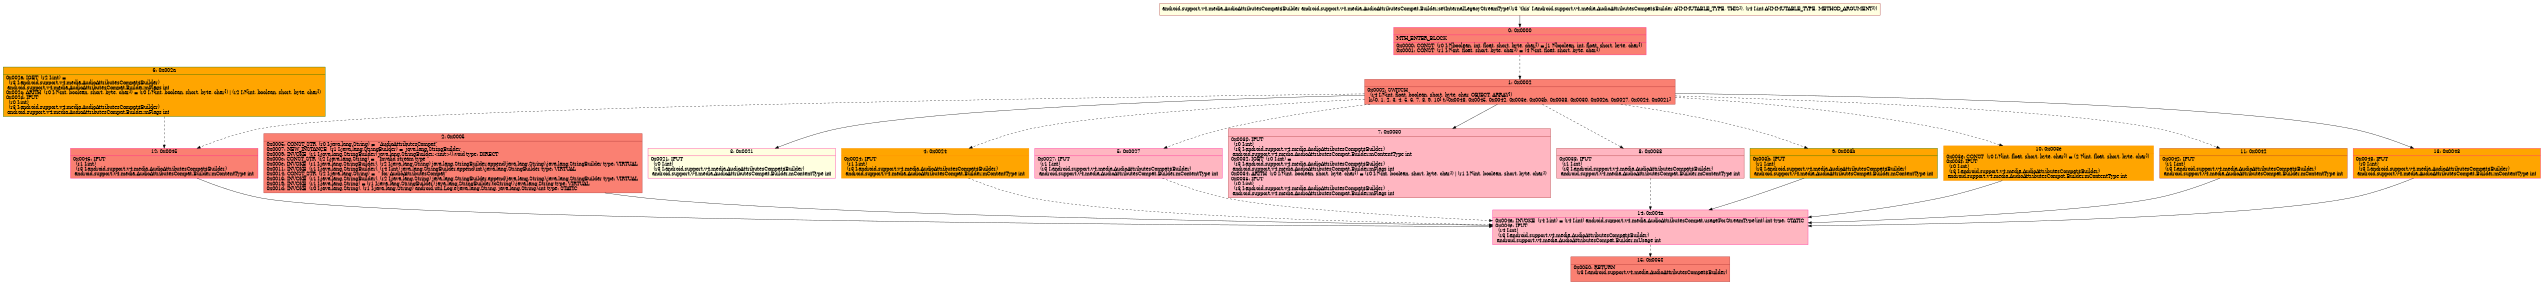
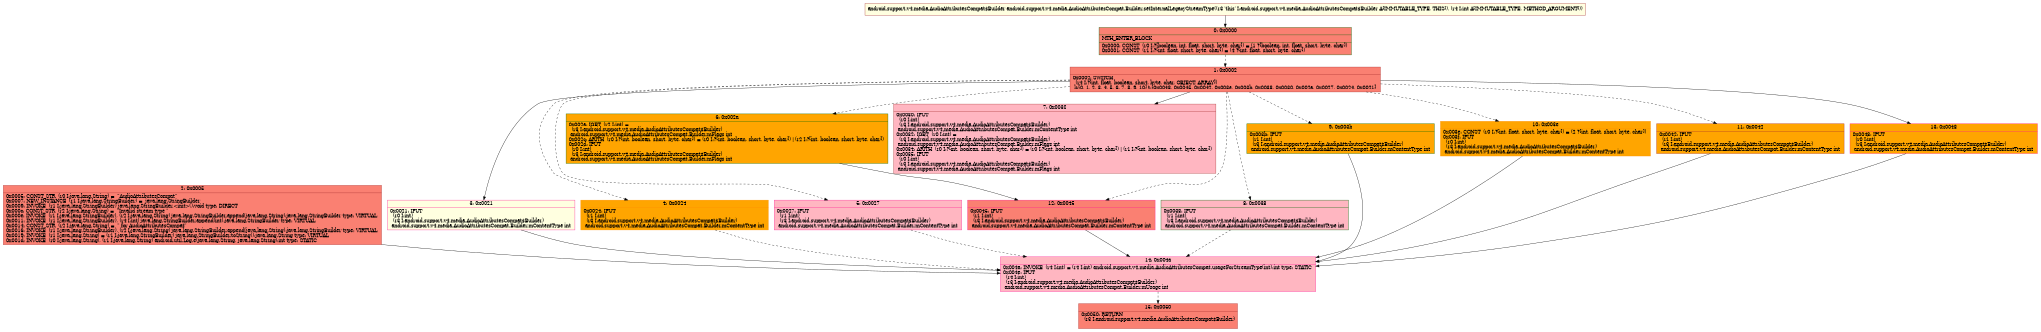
  digraph {
    node [color=brown fillcolor=orange shape=record style=filled]
    edge [style=dashed]
-   n1 [color=deeppink fillcolor=salmon label="{0\:\ 0x0000|MTH_ENTER_BLOCK\l|0x0000: CONST  (r0 I:?[boolean, int, float, short, byte, char]) = (1 ?[boolean, int, float, short, byte, char]) \l0x0001: CONST  (r1 I:?[int, float, short, byte, char]) = (4 ?[int, float, short, byte, char]) \l}"]
+   n1 [color=darkgreen fillcolor=salmon label="{0\:\ 0x0000|MTH_ENTER_BLOCK\l|0x0000: CONST  (r0 I:?[boolean, int, float, short, byte, char]) = (1 ?[boolean, int, float, short, byte, char]) \l0x0001: CONST  (r1 I:?[int, float, short, byte, char]) = (4 ?[int, float, short, byte, char]) \l}"]
    n2 [fillcolor=salmon label="{1\:\ 0x0002|0x0002: SWITCH  \l  (r4 I:?[int, float, boolean, short, byte, char, OBJECT, ARRAY])\l k:[0, 1, 2, 3, 4, 5, 6, 7, 8, 9, 10] t:[0x0048, 0x0045, 0x0042, 0x003e, 0x003b, 0x0038, 0x0030, 0x002a, 0x0027, 0x0024, 0x0021] \l}"]
    n3 [color=deeppink fillcolor=lightyellow label="{3\:\ 0x0021|0x0021: IPUT  \l  (r0 I:int)\l  (r3 I:android.support.v4.media.AudioAttributesCompat$Builder)\l android.support.v4.media.AudioAttributesCompat.Builder.mContentType int \l}"]
    n4 [color=darkorange label="{4\:\ 0x0024|0x0024: IPUT  \l  (r1 I:int)\l  (r3 I:android.support.v4.media.AudioAttributesCompat$Builder)\l android.support.v4.media.AudioAttributesCompat.Builder.mContentType int \l}"]
    n5 [color=deeppink fillcolor=lightpink label="{5\:\ 0x0027|0x0027: IPUT  \l  (r1 I:int)\l  (r3 I:android.support.v4.media.AudioAttributesCompat$Builder)\l android.support.v4.media.AudioAttributesCompat.Builder.mContentType int \l}"]
    n6 [color=darkgreen label="{6\:\ 0x002a|0x002a: IGET  (r2 I:int) = \l  (r3 I:android.support.v4.media.AudioAttributesCompat$Builder)\l android.support.v4.media.AudioAttributesCompat.Builder.mFlags int \l0x002c: ARITH  (r0 I:?[int, boolean, short, byte, char]) = (r0 I:?[int, boolean, short, byte, char]) \| (r2 I:?[int, boolean, short, byte, char]) \l0x002d: IPUT  \l  (r0 I:int)\l  (r3 I:android.support.v4.media.AudioAttributesCompat$Builder)\l android.support.v4.media.AudioAttributesCompat.Builder.mFlags int \l}"]
    n7 [fillcolor=lightpink label="{7\:\ 0x0030|0x0030: IPUT  \l  (r0 I:int)\l  (r3 I:android.support.v4.media.AudioAttributesCompat$Builder)\l android.support.v4.media.AudioAttributesCompat.Builder.mContentType int \l0x0032: IGET  (r0 I:int) = \l  (r3 I:android.support.v4.media.AudioAttributesCompat$Builder)\l android.support.v4.media.AudioAttributesCompat.Builder.mFlags int \l0x0034: ARITH  (r0 I:?[int, boolean, short, byte, char]) = (r0 I:?[int, boolean, short, byte, char]) \| (r1 I:?[int, boolean, short, byte, char]) \l0x0035: IPUT  \l  (r0 I:int)\l  (r3 I:android.support.v4.media.AudioAttributesCompat$Builder)\l android.support.v4.media.AudioAttributesCompat.Builder.mFlags int \l}"]
-   n8 [fillcolor=lightpink label="{8\:\ 0x0038|0x0038: IPUT  \l  (r1 I:int)\l  (r3 I:android.support.v4.media.AudioAttributesCompat$Builder)\l android.support.v4.media.AudioAttributesCompat.Builder.mContentType int \l}"]
+   n8 [color=darkgreen fillcolor=lightpink label="{8\:\ 0x0038|0x0038: IPUT  \l  (r1 I:int)\l  (r3 I:android.support.v4.media.AudioAttributesCompat$Builder)\l android.support.v4.media.AudioAttributesCompat.Builder.mContentType int \l}"]
    n9 [color=darkgreen label="{9\:\ 0x003b|0x003b: IPUT  \l  (r1 I:int)\l  (r3 I:android.support.v4.media.AudioAttributesCompat$Builder)\l android.support.v4.media.AudioAttributesCompat.Builder.mContentType int \l}"]
    n10 [color=darkorange label="{10\:\ 0x003e|0x003e: CONST  (r0 I:?[int, float, short, byte, char]) = (2 ?[int, float, short, byte, char]) \l0x003f: IPUT  \l  (r0 I:int)\l  (r3 I:android.support.v4.media.AudioAttributesCompat$Builder)\l android.support.v4.media.AudioAttributesCompat.Builder.mContentType int \l}"]
    n11 [label="{11\:\ 0x0042|0x0042: IPUT  \l  (r1 I:int)\l  (r3 I:android.support.v4.media.AudioAttributesCompat$Builder)\l android.support.v4.media.AudioAttributesCompat.Builder.mContentType int \l}"]
    n12 [color=deeppink fillcolor=salmon label="{12\:\ 0x0045|0x0045: IPUT  \l  (r1 I:int)\l  (r3 I:android.support.v4.media.AudioAttributesCompat$Builder)\l android.support.v4.media.AudioAttributesCompat.Builder.mContentType int \l}"]
    n13 [color=deeppink label="{13\:\ 0x0048|0x0048: IPUT  \l  (r0 I:int)\l  (r3 I:android.support.v4.media.AudioAttributesCompat$Builder)\l android.support.v4.media.AudioAttributesCompat.Builder.mContentType int \l}"]
    n14 [fillcolor=salmon label="{2\:\ 0x0005|0x0005: CONST_STR  (r0 I:java.lang.String) =  \"AudioAttributesCompat\" \l0x0007: NEW_INSTANCE  (r1 I:java.lang.StringBuilder) =  java.lang.StringBuilder \l0x0009: INVOKE  (r1 I:java.lang.StringBuilder) java.lang.StringBuilder.\<init\>():void type: DIRECT \l0x000c: CONST_STR  (r2 I:java.lang.String) =  \"Invalid stream type \" \l0x000e: INVOKE  (r1 I:java.lang.StringBuilder), (r2 I:java.lang.String) java.lang.StringBuilder.append(java.lang.String):java.lang.StringBuilder type: VIRTUAL \l0x0011: INVOKE  (r1 I:java.lang.StringBuilder), (r4 I:int) java.lang.StringBuilder.append(int):java.lang.StringBuilder type: VIRTUAL \l0x0014: CONST_STR  (r2 I:java.lang.String) =  \" for AudioAttributesCompat\" \l0x0016: INVOKE  (r1 I:java.lang.StringBuilder), (r2 I:java.lang.String) java.lang.StringBuilder.append(java.lang.String):java.lang.StringBuilder type: VIRTUAL \l0x0019: INVOKE  (r1 I:java.lang.String) = (r1 I:java.lang.StringBuilder) java.lang.StringBuilder.toString():java.lang.String type: VIRTUAL \l0x001d: INVOKE  (r0 I:java.lang.String), (r1 I:java.lang.String) android.util.Log.e(java.lang.String, java.lang.String):int type: STATIC \l}"]
    n15 [color=deeppink fillcolor=lightpink label="{14\:\ 0x004a|0x004a: INVOKE  (r4 I:int) = (r4 I:int) android.support.v4.media.AudioAttributesCompat.usageForStreamType(int):int type: STATIC \l0x004e: IPUT  \l  (r4 I:int)\l  (r3 I:android.support.v4.media.AudioAttributesCompat$Builder)\l android.support.v4.media.AudioAttributesCompat.Builder.mUsage int \l}"]
    n16 [fillcolor=salmon label="{15\:\ 0x0050|0x0050: RETURN  \l  (r3 I:android.support.v4.media.AudioAttributesCompat$Builder)\l \l}"]
    n17 [fillcolor=lightyellow label="{android.support.v4.media.AudioAttributesCompat$Builder android.support.v4.media.AudioAttributesCompat.Builder.setInternalLegacyStreamType((r3 'this' I:android.support.v4.media.AudioAttributesCompat$Builder A[IMMUTABLE_TYPE, THIS]), (r4 I:int A[IMMUTABLE_TYPE, METHOD_ARGUMENT])) }"]
    n1 -> n2
    n2 -> n3 [style=solid]
    n2 -> n4
    n2 -> n5
+   n2 -> n6
    n2 -> n7 [style=solid]
    n2 -> n8
    n2 -> n9
    n2 -> n10
    n2 -> n11
    n2 -> n12
    n2 -> n13 [style=solid]
+   n3 -> n15 [style=solid]
    n4 -> n15
    n5 -> n15
-   n6 -> n12
+   n6 -> n12 [style=solid]
    n8 -> n15
    n9 -> n15 [style=solid]
    n10 -> n15 [style=solid]
    n11 -> n15 [style=solid]
    n12 -> n15 [style=solid]
    n13 -> n15 [style=solid]
    n14 -> n15 [style=solid]
    n15 -> n16
    n17 -> n1 [style=solid]
  }
